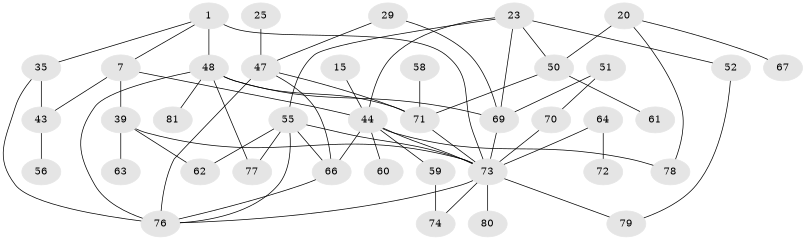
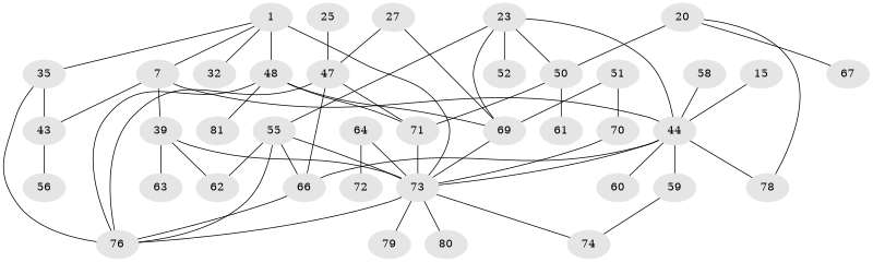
  graph {
    node [color=gray90 style=filled]
    7 [super="+2"]
    39 [super="+9+11"]
    43 [super="+41"]
    44 [super="+13"]
    1
+   32
    n7 [label=35 super="+31"]
    48 [super="+18+22"]
    73 [super="+12+33+28+54+65"]
    76 [super="+42+75+68+6"]
    69 [super="+53"]
    71 [super="+34+45"]
-   77
    81
    79
    74
    80
    62
    63
    56
    78
    59
    60
    66 [super="+57"]
    15
    50 [super="+17"]
    61
    20
    67
    23
    52
    55 [super="+8"]
    47 [super="+24"]
    25
-   27 [label=29]
+   27
    51
    70
    58
    64
    72
    7 -- 39 [weight=2]
    7 -- 43
    7 -- 44
    39 -- 73
    39 -- 62
    39 -- 63
    43 -- 56
    44 -- 73 [weight=2]
    44 -- 78
    44 -- 59
    44 -- 60
    44 -- 66
    1 -- 7
+   1 -- 32
    1 -- n7
    1 -- 48 [weight=3]
    1 -- 73
    n7 -- 43 [weight=2]
    n7 -- 76
    48 -- 76 [weight=2]
    48 -- 69
    48 -- 71 [weight=3]
-   48 -- 77
    48 -- 81
    73 -- 76
    73 -- 79
    73 -- 74
    73 -- 80
    69 -- 73
    71 -- 73 [weight=4]
    59 -- 74
    66 -- 76
    15 -- 44
    50 -- 71
    50 -- 61
    20 -- 78
    20 -- 50 [weight=2]
    20 -- 67
    23 -- 44
    23 -- 69
    23 -- 50
    23 -- 52
    23 -- 55
-   52 -- 79
    55 -- 73
    55 -- 76 [weight=2]
-   55 -- 77
    55 -- 62
    55 -- 66
    47 -- 76 [weight=2]
    47 -- 71
    47 -- 66
    25 -- 47
    27 -- 69
    27 -- 47
    51 -- 69
    51 -- 70
    70 -- 73
-   58 -- 71
+   58 -- 44
    64 -- 73
    64 -- 72
  }
